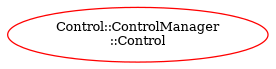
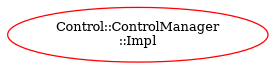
  digraph {
    rankdir=LR
    fontname="DejaVu Serif"
-   n1 [color=red fillcolor=white fontname="DejaVu Serif" fontsize=10 height=0.2 label="Control::ControlManager\l::Control" shape=ellipse style=filled width=0.4]
+   n1 [color=red fillcolor=white fontname="DejaVu Serif" fontsize=10 height=0.2 label="Control::ControlManager\l::Impl" shape=ellipse style=filled width=0.4]
  }
